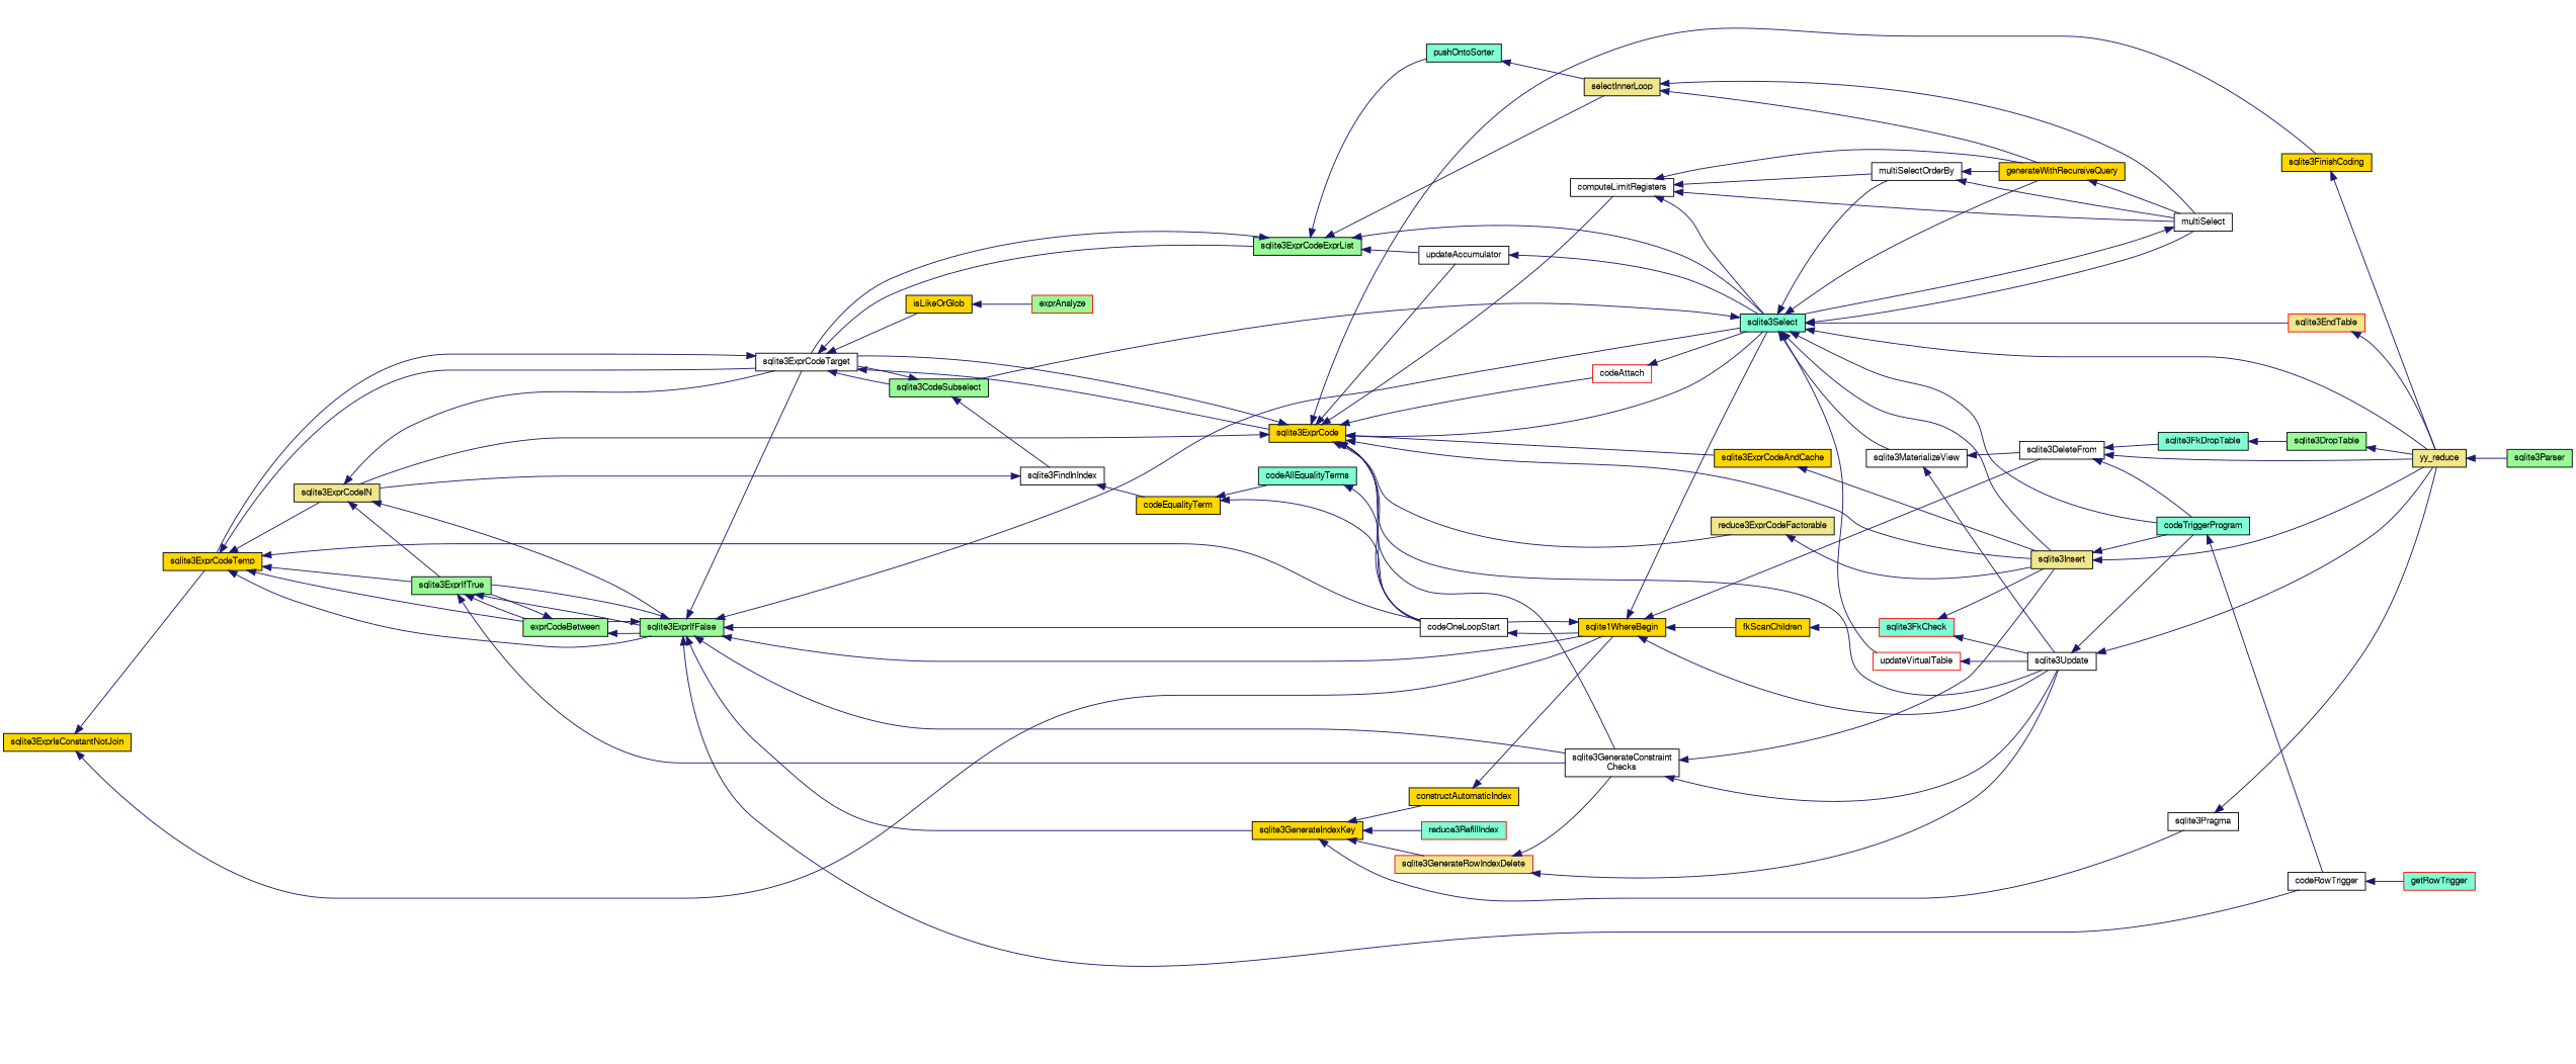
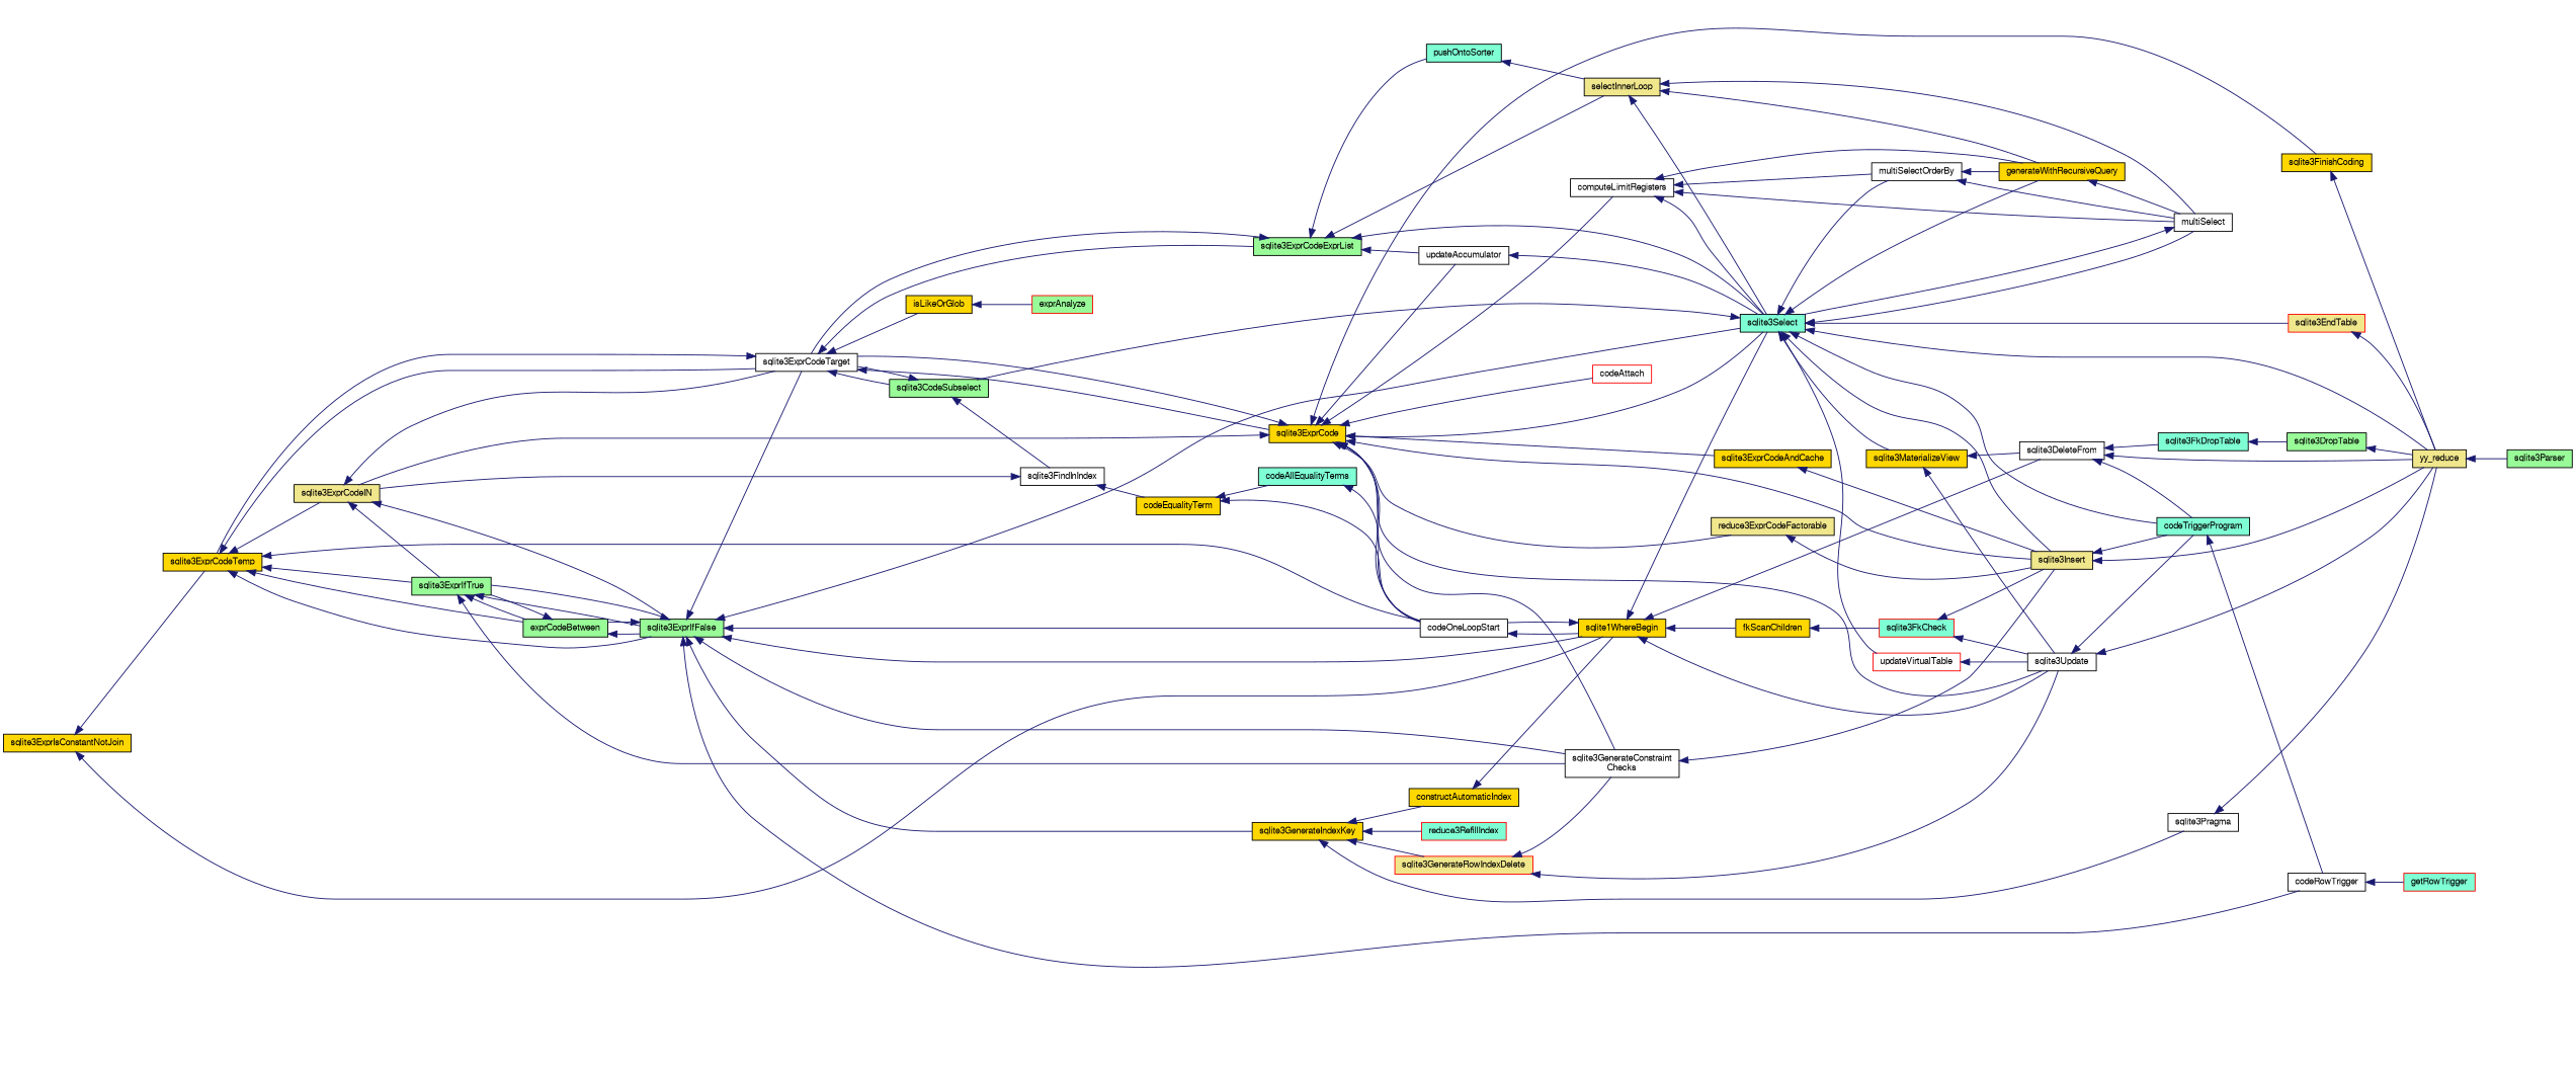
  digraph {
    rankdir=LR
    node [color=black fillcolor=white fontname=FreeSans fontsize=10 shape=record style=filled]
    edge [color=midnightblue dir=back fontname=FreeSans fontsize=10 labelfontname=FreeSans labelfontsize=10 style=solid]
    n1 [fillcolor=gold fontcolor=black height=0.2 label=sqlite3ExprIsConstantNotJoin width=0.4]
    n2 [fillcolor=gold height=0.2 label=sqlite3ExprCodeTemp width=0.4]
    n3 [fillcolor=gold height=0.2 label=sqlite1WhereBegin width=0.4]
    n4 [fillcolor=khaki height=0.2 label=sqlite3ExprCodeIN width=0.4]
    n5 [height=0.2 label=sqlite3ExprCodeTarget width=0.4]
    n6 [height=0.2 label=codeOneLoopStart width=0.4]
    n7 [fillcolor=palegreen height=0.2 label=sqlite3ExprIfTrue width=0.4]
    n8 [fillcolor=palegreen height=0.2 label=exprCodeBetween width=0.4]
    n9 [fillcolor=palegreen height=0.2 label=sqlite3ExprIfFalse width=0.4]
    n10 [height=0.2 label=sqlite3DeleteFrom width=0.4]
    n11 [fillcolor=gold height=0.2 label=fkScanChildren width=0.4]
    n12 [height=0.2 label=sqlite3Update width=0.4]
    n13 [fillcolor=aquamarine height=0.2 label=sqlite3Select width=0.4]
    n14 [fillcolor=palegreen height=0.2 label=sqlite3CodeSubselect width=0.4]
    n15 [fillcolor=gold height=0.2 label=sqlite3ExprCode width=0.4]
    n16 [fillcolor=palegreen height=0.2 label=sqlite3ExprCodeExprList width=0.4]
    n17 [fillcolor=gold height=0.2 label=isLikeOrGlob width=0.4]
    n18 [height=0.2 label="sqlite3GenerateConstraint\lChecks" width=0.4]
    n19 [height=0.2 label=codeRowTrigger width=0.4]
    n20 [fillcolor=gold height=0.2 label=sqlite3GenerateIndexKey width=0.4]
    n21 [height=0.2 label=sqlite3FindInIndex width=0.4]
    n22 [fillcolor=gold height=0.2 label=codeEqualityTerm width=0.4]
    n23 [fillcolor=aquamarine height=0.2 label=codeAllEqualityTerms width=0.4]
    n24 [fillcolor=khaki height=0.2 label=sqlite3Insert width=0.4]
    n25 [fillcolor=khaki height=0.2 label=reduce3ExprCodeFactorable width=0.4]
    n26 [fillcolor=gold height=0.2 label=sqlite3ExprCodeAndCache width=0.4]
    n27 [color=red height=0.2 label=codeAttach width=0.4]
    n28 [fillcolor=gold height=0.2 label=sqlite3FinishCoding width=0.4]
    n29 [height=0.2 label=computeLimitRegisters width=0.4]
    n30 [height=0.2 label=updateAccumulator width=0.4]
    n31 [fillcolor=aquamarine height=0.2 label=pushOntoSorter width=0.4]
    n32 [fillcolor=khaki height=0.2 label=selectInnerLoop width=0.4]
    n33 [color=red fillcolor=palegreen height=0.2 label=exprAnalyze width=0.4]
    n34 [fillcolor=aquamarine height=0.2 label=sqlite3FkDropTable width=0.4]
    n35 [fillcolor=khaki height=0.2 label=yy_reduce width=0.4]
    n36 [fillcolor=aquamarine height=0.2 label=codeTriggerProgram width=0.4]
    n37 [color=red fillcolor=aquamarine height=0.2 label=sqlite3FkCheck width=0.4]
    n38 [color=red fillcolor=khaki height=0.2 label=sqlite3EndTable width=0.4]
-   n39 [height=0.2 label=sqlite3MaterializeView width=0.4]
+   n39 [fillcolor=gold height=0.2 label=sqlite3MaterializeView width=0.4]
    n40 [fillcolor=gold height=0.2 label=generateWithRecursiveQuery width=0.4]
    n41 [height=0.2 label=multiSelect width=0.4]
    n42 [height=0.2 label=multiSelectOrderBy width=0.4]
    n43 [color=red height=0.2 label=updateVirtualTable width=0.4]
    n44 [fillcolor=palegreen height=0.2 label=sqlite3DropTable width=0.4]
    n45 [fillcolor=palegreen height=0.2 label=sqlite3Parser width=0.4]
    n46 [color=red fillcolor=aquamarine height=0.2 label=getRowTrigger width=0.4]
    n47 [color=red fillcolor=aquamarine height=0.2 label=reduce3RefillIndex width=0.4]
    n48 [color=red fillcolor=khaki height=0.2 label=sqlite3GenerateRowIndexDelete width=0.4]
    n49 [height=0.2 label=sqlite3Pragma width=0.4]
    n50 [fillcolor=gold height=0.2 label=constructAutomaticIndex width=0.4]
    n1 -> n2
    n1 -> n3
    n2 -> n4
    n2 -> n5
    n2 -> n6
    n2 -> n7
    n2 -> n8
    n2 -> n9
    n3 -> n6
    n3 -> n10
    n3 -> n11
    n3 -> n12
    n3 -> n13
    n4 -> n5
    n4 -> n7
    n4 -> n9
    n5 -> n2
    n5 -> n14
    n5 -> n15
    n5 -> n16
    n5 -> n17
    n6 -> n3
    n7 -> n8
    n7 -> n9
    n7 -> n18
    n8 -> n7
    n8 -> n9
    n9 -> n3
    n9 -> n5
    n9 -> n6
    n9 -> n7
    n9 -> n8
    n9 -> n13
    n9 -> n18
    n9 -> n19
    n9 -> n20
    n10 -> n34
    n10 -> n35
    n10 -> n36
    n11 -> n37
    n12 -> n35
    n12 -> n36
    n13 -> n14
    n13 -> n24
    n13 -> n35
    n13 -> n36
    n13 -> n38
    n13 -> n39
    n13 -> n40
    n13 -> n41
    n13 -> n42
    n13 -> n43
    n14 -> n5
    n14 -> n21
    n15 -> n4
    n15 -> n5
    n15 -> n6
    n15 -> n12
    n15 -> n13
    n15 -> n18
    n15 -> n24
    n15 -> n25
    n15 -> n26
    n15 -> n27
    n15 -> n28
    n15 -> n29
    n15 -> n30
    n16 -> n5
    n16 -> n13
    n16 -> n30
    n16 -> n31
    n16 -> n32
    n17 -> n33
-   n18 -> n12
    n18 -> n24
    n19 -> n46
    n20 -> n47
    n20 -> n48
    n20 -> n49
    n20 -> n50
    n21 -> n4
    n21 -> n22
    n22 -> n6
    n22 -> n23
    n23 -> n6
    n24 -> n35
    n24 -> n36
    n25 -> n24
    n26 -> n24
    n28 -> n35
    n29 -> n13
    n29 -> n40
    n29 -> n41
    n29 -> n42
    n30 -> n13
    n31 -> n32
-   n27 -> n13
+   n32 -> n13
    n32 -> n40
    n32 -> n41
    n34 -> n44
    n35 -> n45
    n36 -> n19
    n37 -> n12
    n37 -> n24
    n38 -> n35
    n39 -> n10
    n39 -> n12
    n40 -> n41
    n41 -> n13
    n42 -> n40
    n42 -> n41
    n43 -> n12
    n44 -> n35
    n48 -> n12
    n48 -> n18
    n49 -> n35
    n50 -> n3
  }
